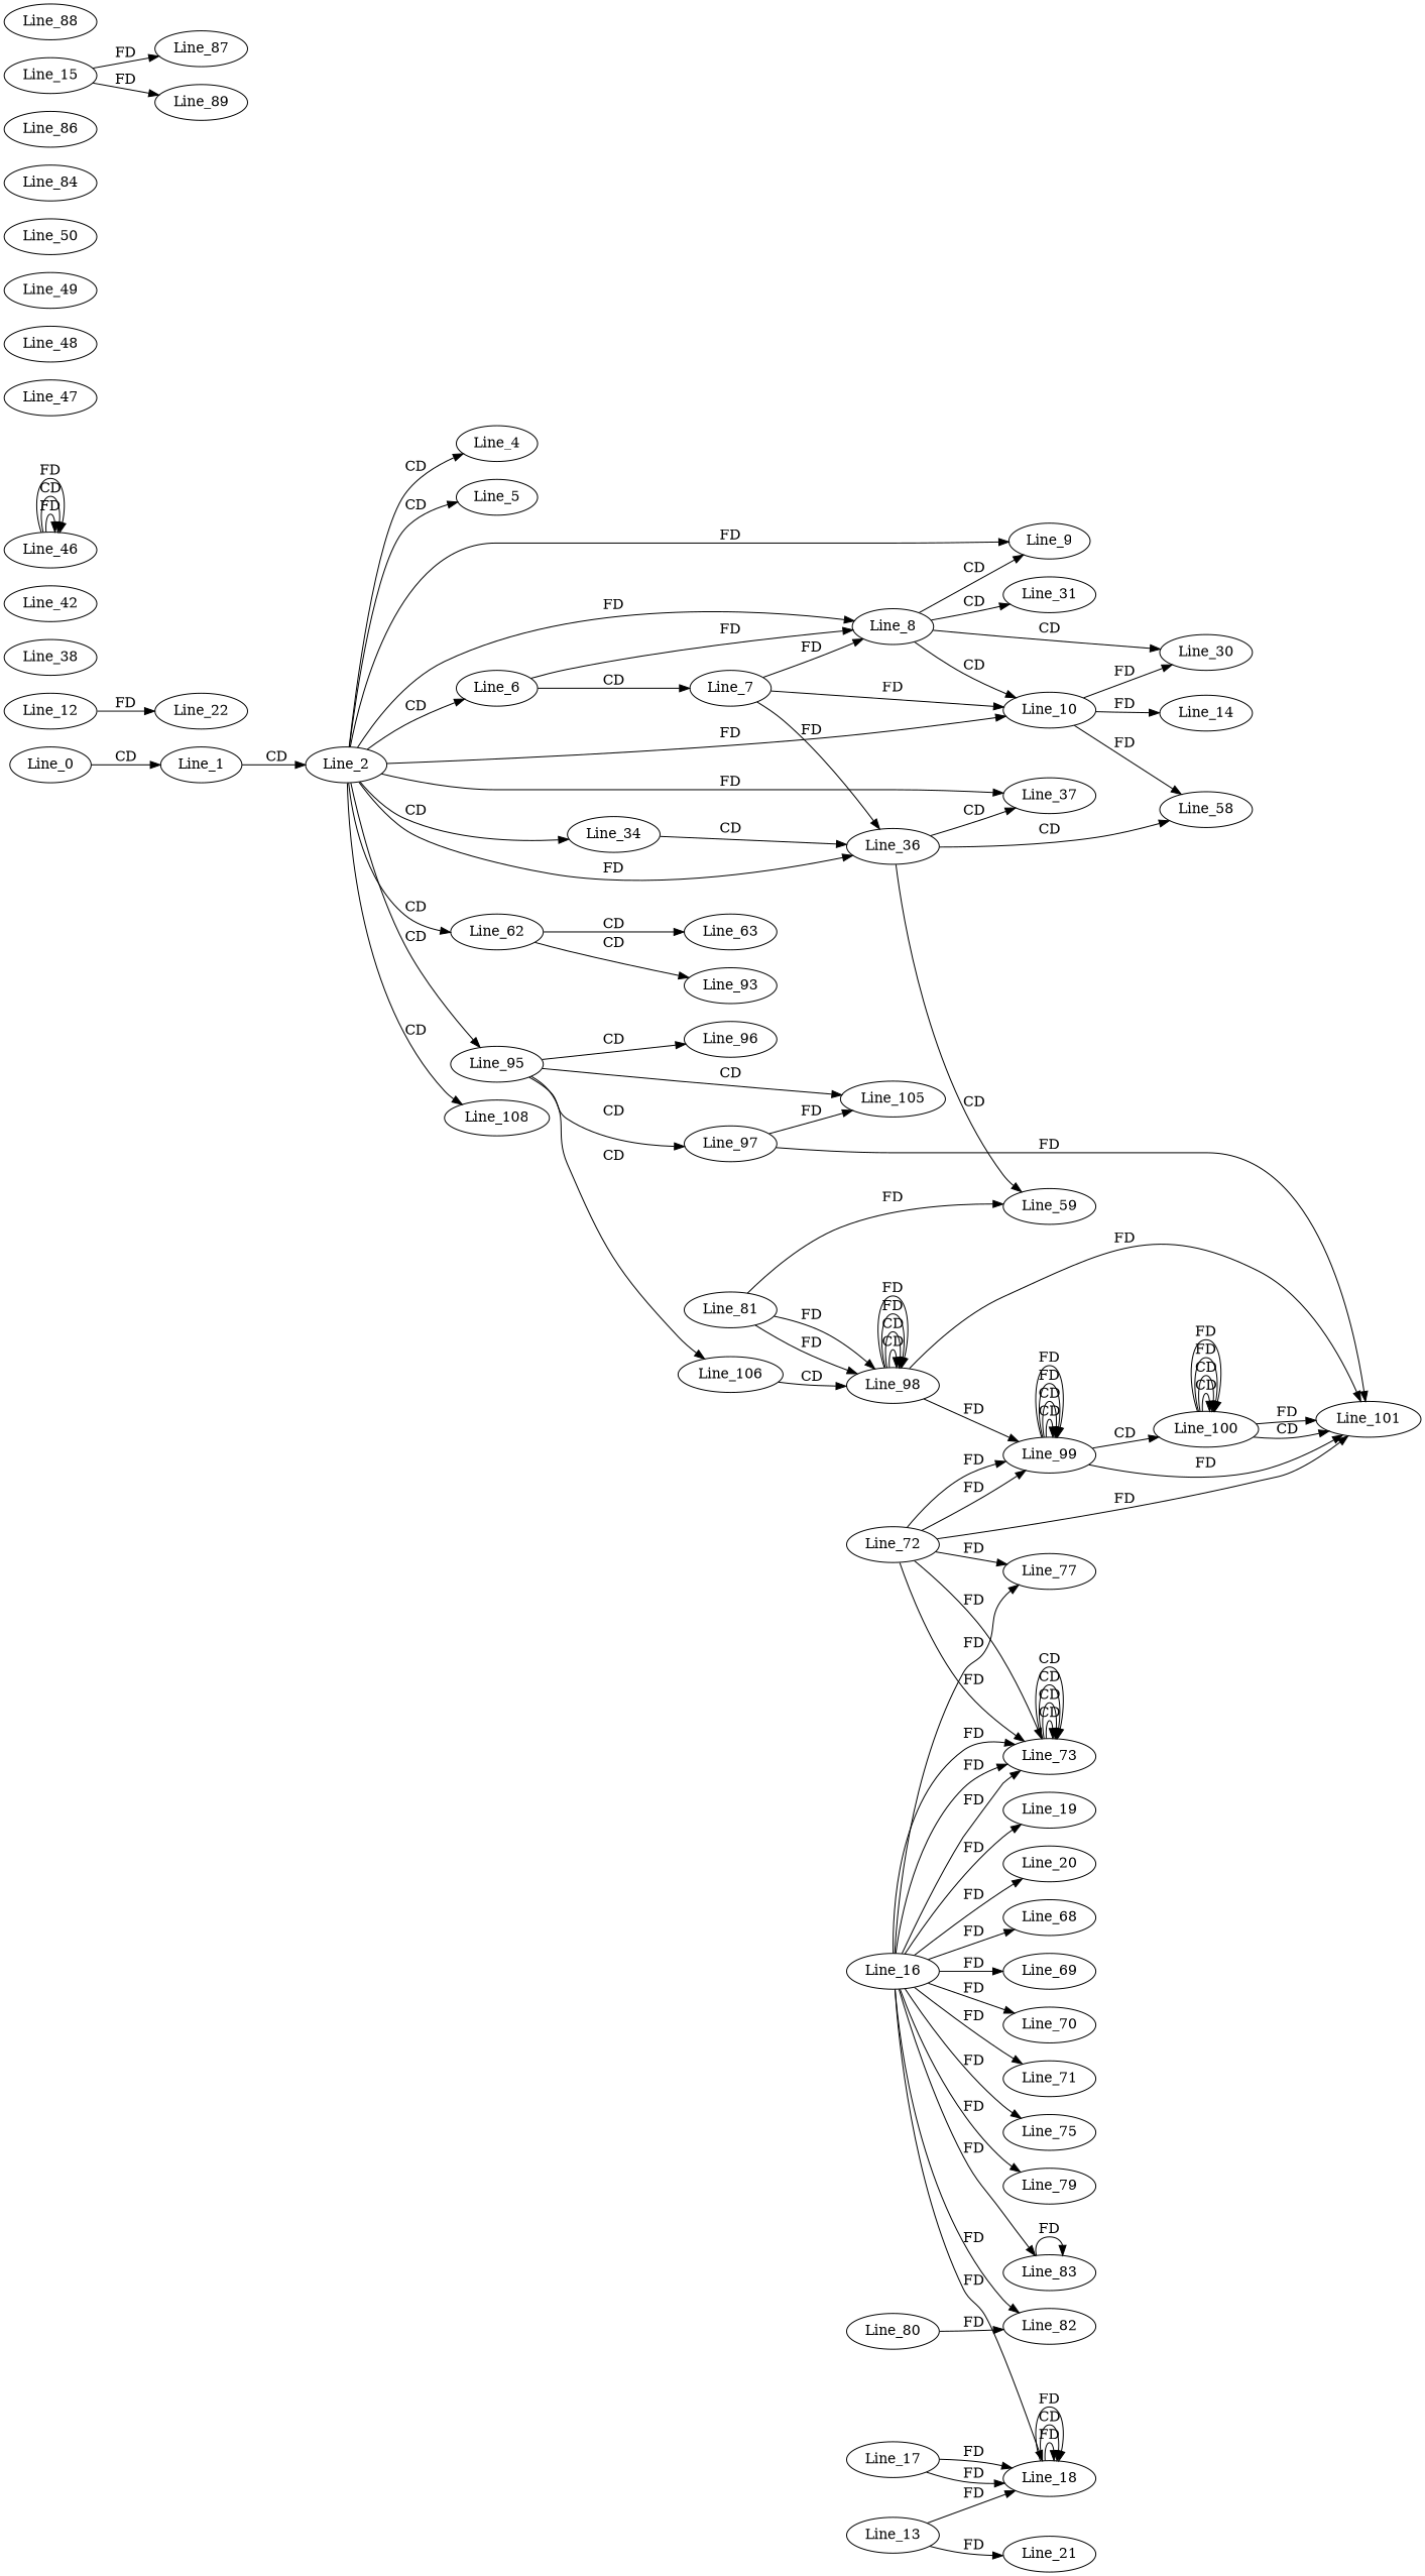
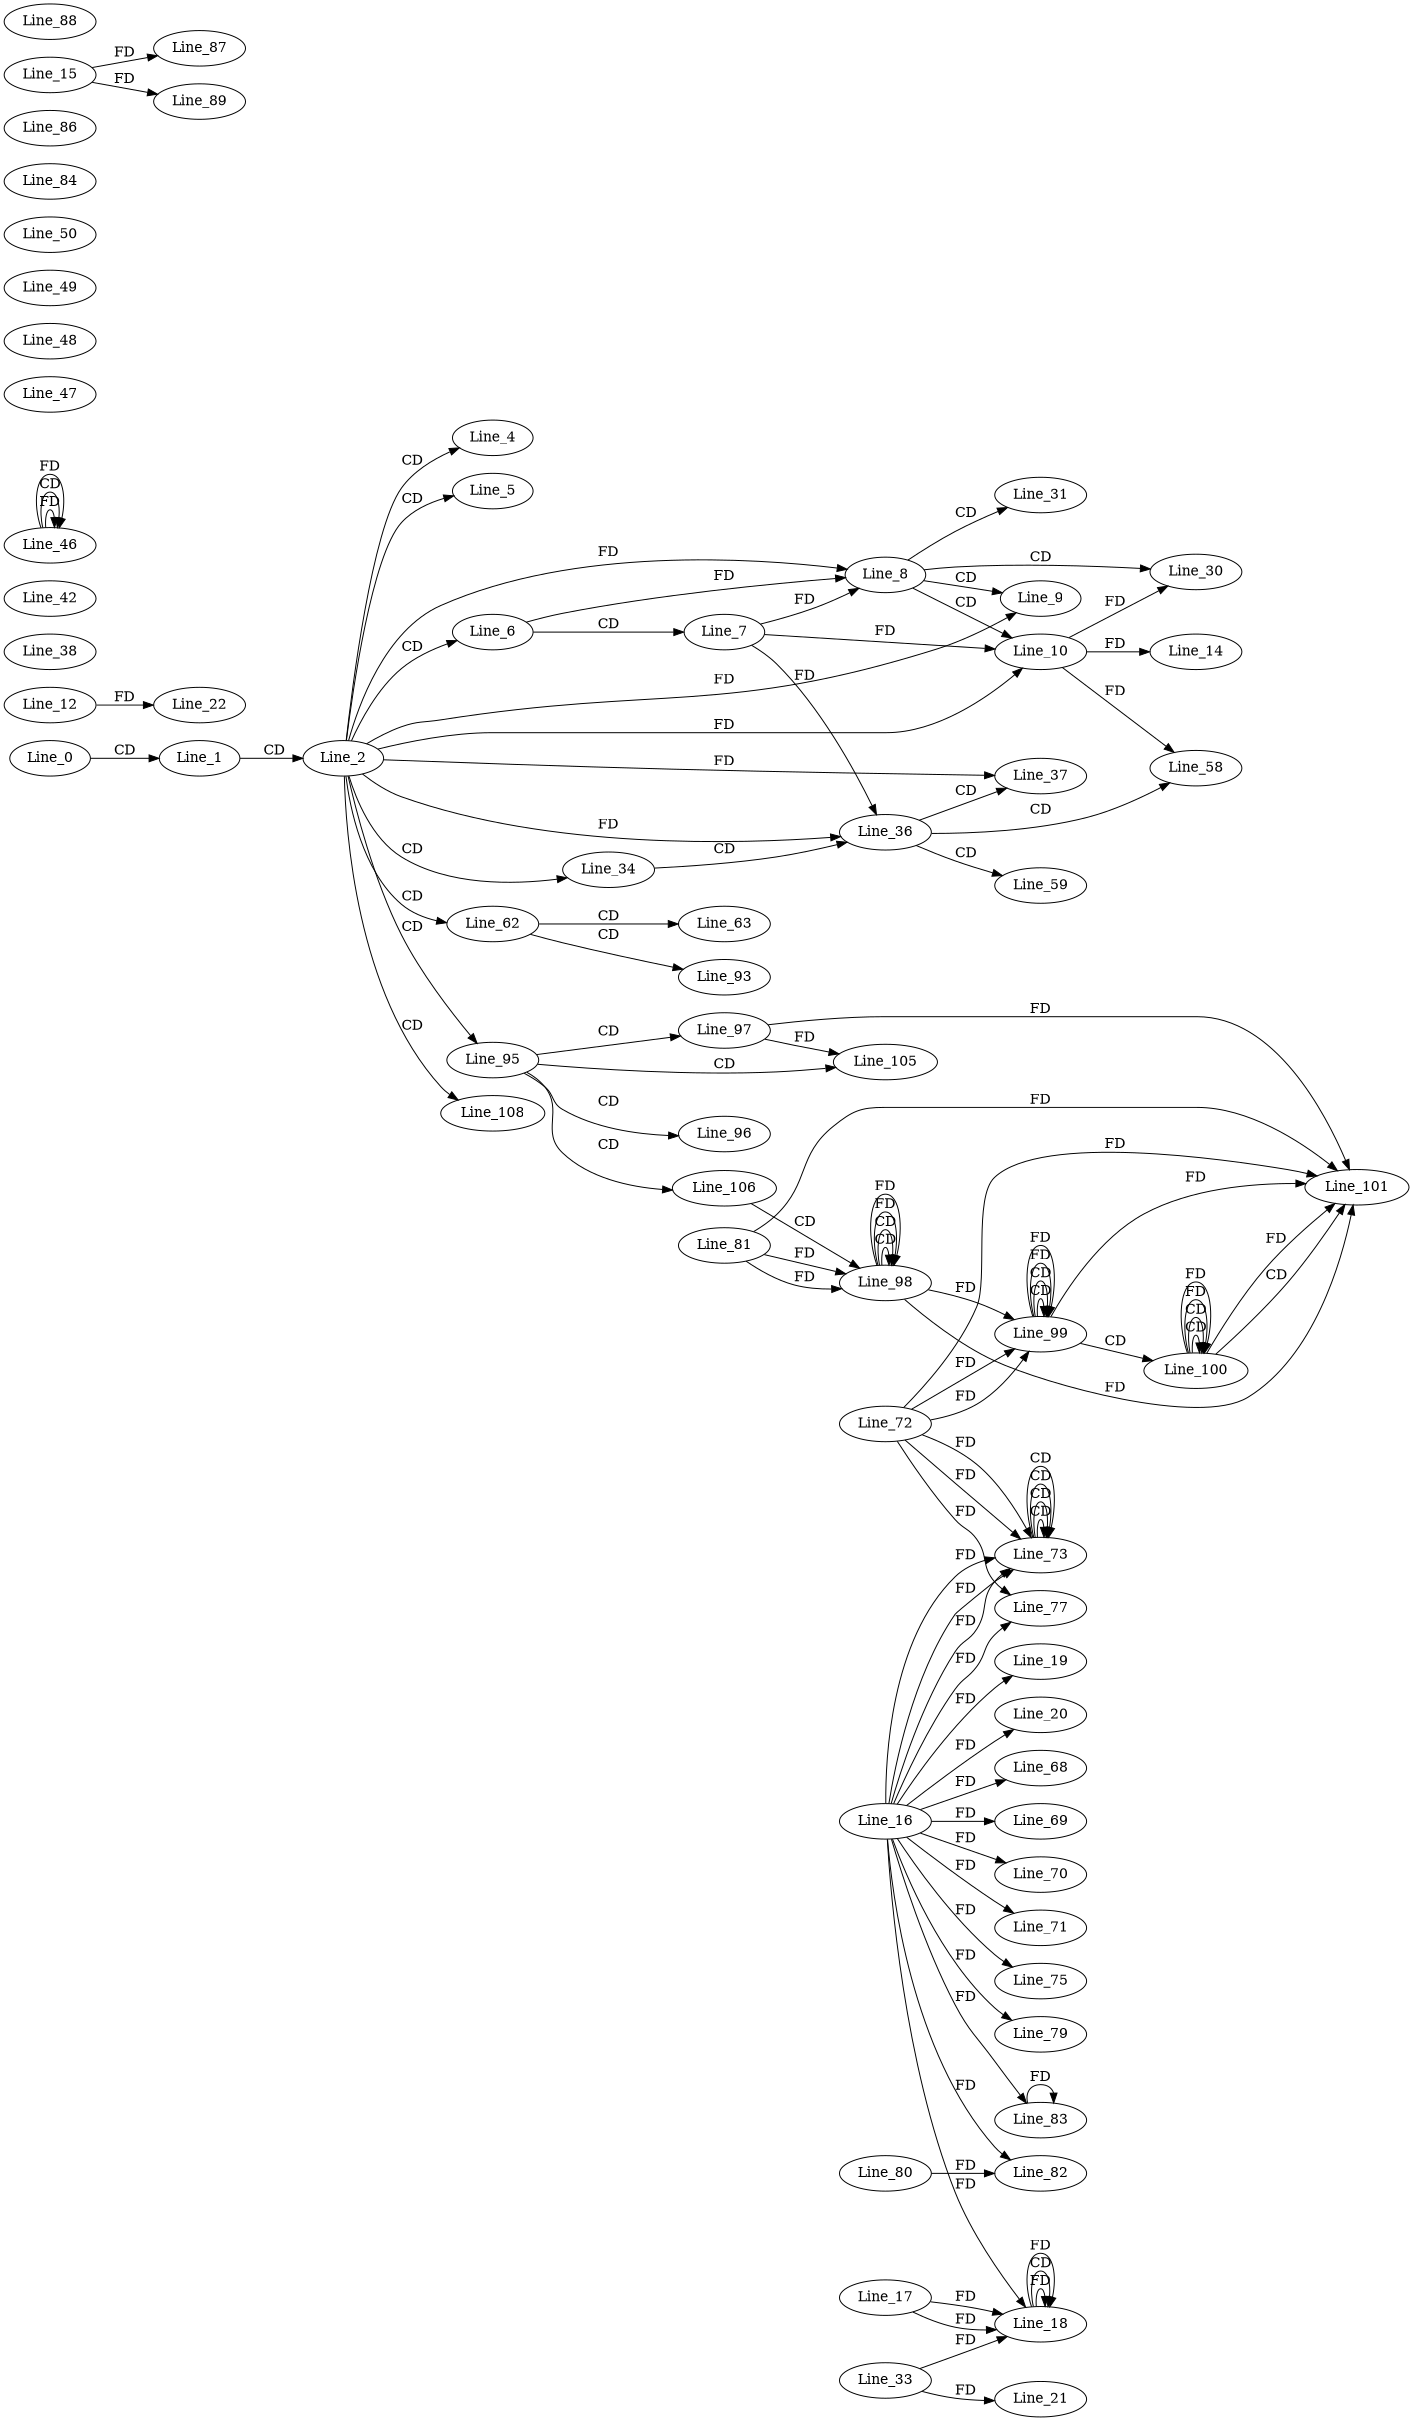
  digraph {
    rankdir=LR
    Line_0
    Line_1
    Line_2
    Line_4
    Line_5
    Line_6
    Line_8
    Line_9
    Line_10
    Line_34
    Line_36
    Line_37
    Line_62
    Line_95
    Line_108
    Line_7
    Line_30
    Line_31
    Line_14
    Line_58
    Line_59
    Line_63
    Line_93
    Line_96
    Line_97
    Line_105
    Line_106
    Line_18
    Line_17
-   Line_13
+   Line_13 [label=Line_33]
    Line_21
    Line_16
    Line_19
    Line_20
    Line_68
    Line_69
    Line_70
    Line_71
    Line_73
    Line_75
    Line_77
    Line_79
    Line_82
    Line_83
    Line_12
    Line_22
    Line_38
    Line_42
    Line_46
    Line_47
    Line_48
    Line_49
    Line_50
    Line_72
    Line_99
    Line_101
    Line_100
    Line_80
    Line_84
    Line_86
    Line_15
    Line_87
    Line_89
    Line_88
    Line_98
    Line_81
    Line_0 -> Line_1 [label=CD]
    Line_1 -> Line_2 [label=CD]
    Line_2 -> Line_4 [label=CD]
    Line_2 -> Line_5 [label=CD]
    Line_2 -> Line_6 [label=CD]
    Line_2 -> Line_8 [label=FD]
    Line_2 -> Line_9 [label=FD]
    Line_2 -> Line_10 [label=FD]
    Line_2 -> Line_34 [label=CD]
    Line_2 -> Line_36 [label=FD]
    Line_2 -> Line_37 [label=FD]
    Line_2 -> Line_62 [label=CD]
    Line_2 -> Line_95 [label=CD]
    Line_2 -> Line_108 [label=CD]
    Line_6 -> Line_8 [label=FD]
    Line_6 -> Line_7 [label=CD]
    Line_8 -> Line_9 [label=CD]
    Line_8 -> Line_10 [label=CD]
    Line_8 -> Line_30 [label=CD]
    Line_8 -> Line_31 [label=CD]
    Line_10 -> Line_30 [label=FD]
    Line_10 -> Line_14 [label=FD]
    Line_10 -> Line_58 [label=FD]
    Line_34 -> Line_36 [label=CD]
    Line_36 -> Line_37 [label=CD]
    Line_36 -> Line_58 [label=CD]
    Line_36 -> Line_59 [label=CD]
    Line_62 -> Line_63 [label=CD]
    Line_62 -> Line_93 [label=CD]
    Line_95 -> Line_96 [label=CD]
    Line_95 -> Line_97 [label=CD]
    Line_95 -> Line_105 [label=CD]
    Line_95 -> Line_106 [label=CD]
    Line_7 -> Line_8 [label=FD]
    Line_7 -> Line_10 [label=FD]
    Line_7 -> Line_36 [label=FD]
    Line_97 -> Line_105 [label=FD]
    Line_97 -> Line_101 [label=FD]
    Line_106 -> Line_98 [label=CD]
    Line_18 -> Line_18 [label=FD]
    Line_18 -> Line_18 [label=CD]
    Line_18 -> Line_18 [label=FD]
    Line_17 -> Line_18 [label=FD]
    Line_17 -> Line_18 [label=FD]
    Line_13 -> Line_18 [label=FD]
    Line_13 -> Line_21 [label=FD]
    Line_16 -> Line_18 [label=FD]
    Line_16 -> Line_19 [label=FD]
    Line_16 -> Line_20 [label=FD]
    Line_16 -> Line_68 [label=FD]
    Line_16 -> Line_69 [label=FD]
    Line_16 -> Line_70 [label=FD]
    Line_16 -> Line_71 [label=FD]
    Line_16 -> Line_73 [label=FD]
    Line_16 -> Line_73 [label=FD]
    Line_16 -> Line_73 [label=FD]
    Line_16 -> Line_75 [label=FD]
    Line_16 -> Line_77 [label=FD]
    Line_16 -> Line_79 [label=FD]
    Line_16 -> Line_82 [label=FD]
    Line_16 -> Line_83 [label=FD]
    Line_73 -> Line_73 [label=CD]
    Line_73 -> Line_73 [label=CD]
    Line_73 -> Line_73 [label=CD]
    Line_73 -> Line_73 [label=CD]
    Line_83 -> Line_83 [label=FD]
    Line_12 -> Line_22 [label=FD]
    Line_46 -> Line_46 [label=FD]
    Line_46 -> Line_46 [label=CD]
    Line_46 -> Line_46 [label=FD]
    Line_72 -> Line_73 [label=FD]
    Line_72 -> Line_73 [label=FD]
    Line_72 -> Line_77 [label=FD]
    Line_72 -> Line_99 [label=FD]
    Line_72 -> Line_99 [label=FD]
    Line_72 -> Line_101 [label=FD]
    Line_99 -> Line_99 [label=CD]
    Line_99 -> Line_99 [label=CD]
    Line_99 -> Line_99 [label=FD]
    Line_99 -> Line_99 [label=FD]
    Line_99 -> Line_101 [label=FD]
    Line_99 -> Line_100 [label=CD]
    Line_100 -> Line_101 [label=CD]
    Line_100 -> Line_101 [label=FD]
    Line_100 -> Line_100 [label=CD]
    Line_100 -> Line_100 [label=CD]
    Line_100 -> Line_100 [label=FD]
    Line_100 -> Line_100 [label=FD]
    Line_80 -> Line_82 [label=FD]
    Line_15 -> Line_87 [label=FD]
    Line_15 -> Line_89 [label=FD]
    Line_98 -> Line_99 [label=FD]
    Line_98 -> Line_101 [label=FD]
    Line_98 -> Line_98 [label=CD]
    Line_98 -> Line_98 [label=CD]
    Line_98 -> Line_98 [label=FD]
    Line_98 -> Line_98 [label=FD]
-   Line_81 -> Line_59 [label=FD]
+   Line_81 -> Line_101 [label=FD]
    Line_81 -> Line_98 [label=FD]
    Line_81 -> Line_98 [label=FD]
  }
